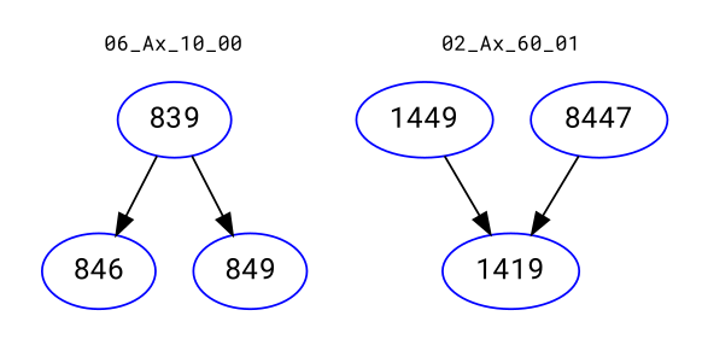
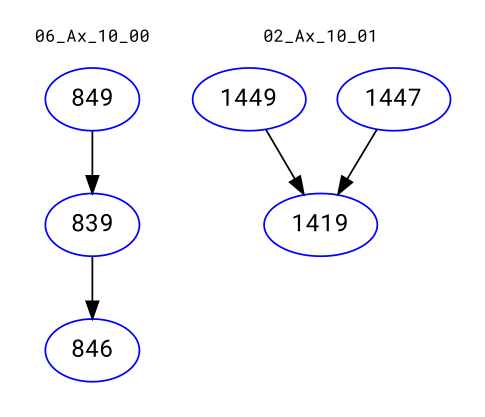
  digraph {
    fontname="Roboto Mono"
    node [color=blue fontname="Roboto Mono"]
    edge [color=black fontname="Roboto Mono"]
    n1 [label=846]
    n2 [label=839]
    n3 [label=849]
-   n4 [label=8447]
+   n4 [label=1447]
    n5 [label=1419]
    n6 [label=1449]
    subgraph cluster_1 {
      color=white
      fontsize=10
      label="06_Ax_10_00"
      n1
      n2
      n3
    }
    subgraph cluster_2 {
      color=white
      fontsize=10
-     label="02_Ax_60_01"
+     label="02_Ax_10_01"
      n4
      n5
      n6
    }
    n2 -> n1
-   n2 -> n3
+   n3 -> n2
    n4 -> n5
    n6 -> n5
  }
